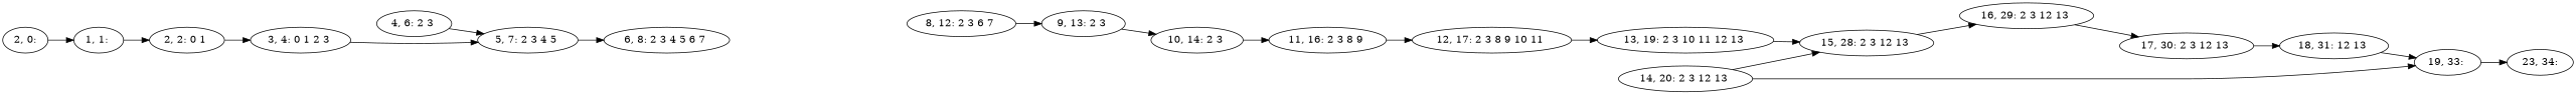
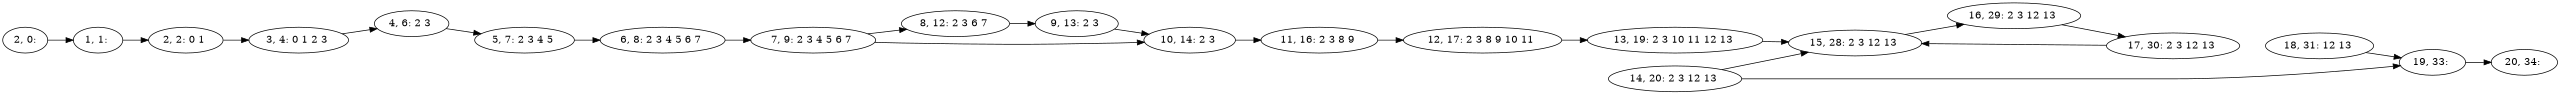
  digraph {
    rankdir=LR
    n1 [label="2, 0:"]
    n2 [label="1, 1: "]
    n3 [label="2, 2: 0 1 "]
    n4 [label="3, 4: 0 1 2 3 "]
    n5 [label="4, 6: 2 3 "]
    n6 [label="5, 7: 2 3 4 5 "]
    n7 [label="6, 8: 2 3 4 5 6 7 "]
+   n8 [label="7, 9: 2 3 4 5 6 7 "]
    n9 [label="8, 12: 2 3 6 7 "]
    n10 [label="10, 14: 2 3 "]
    n11 [label="9, 13: 2 3 "]
    n12 [label="11, 16: 2 3 8 9 "]
    n13 [label="12, 17: 2 3 8 9 10 11 "]
    n14 [label="13, 19: 2 3 10 11 12 13 "]
    n15 [label="15, 28: 2 3 12 13 "]
    n16 [label="14, 20: 2 3 12 13 "]
    n17 [label="19, 33: "]
    n18 [label="16, 29: 2 3 12 13 "]
-   n19 [label="23, 34:"]
+   n19 [label="20, 34: "]
    n20 [label="17, 30: 2 3 12 13 "]
    n21 [label="18, 31: 12 13 "]
    n1 -> n2
    n2 -> n3
    n3 -> n4
-   n4 -> n6
+   n4 -> n5
    n5 -> n6
    n6 -> n7
+   n7 -> n8
+   n8 -> n9
+   n8 -> n10
    n9 -> n11
    n10 -> n12
    n11 -> n10
    n12 -> n13
    n13 -> n14
    n14 -> n15
    n15 -> n18
    n16 -> n15
    n16 -> n17
    n17 -> n19
    n18 -> n20
-   n20 -> n21
+   n20 -> n15
    n21 -> n17
  }
